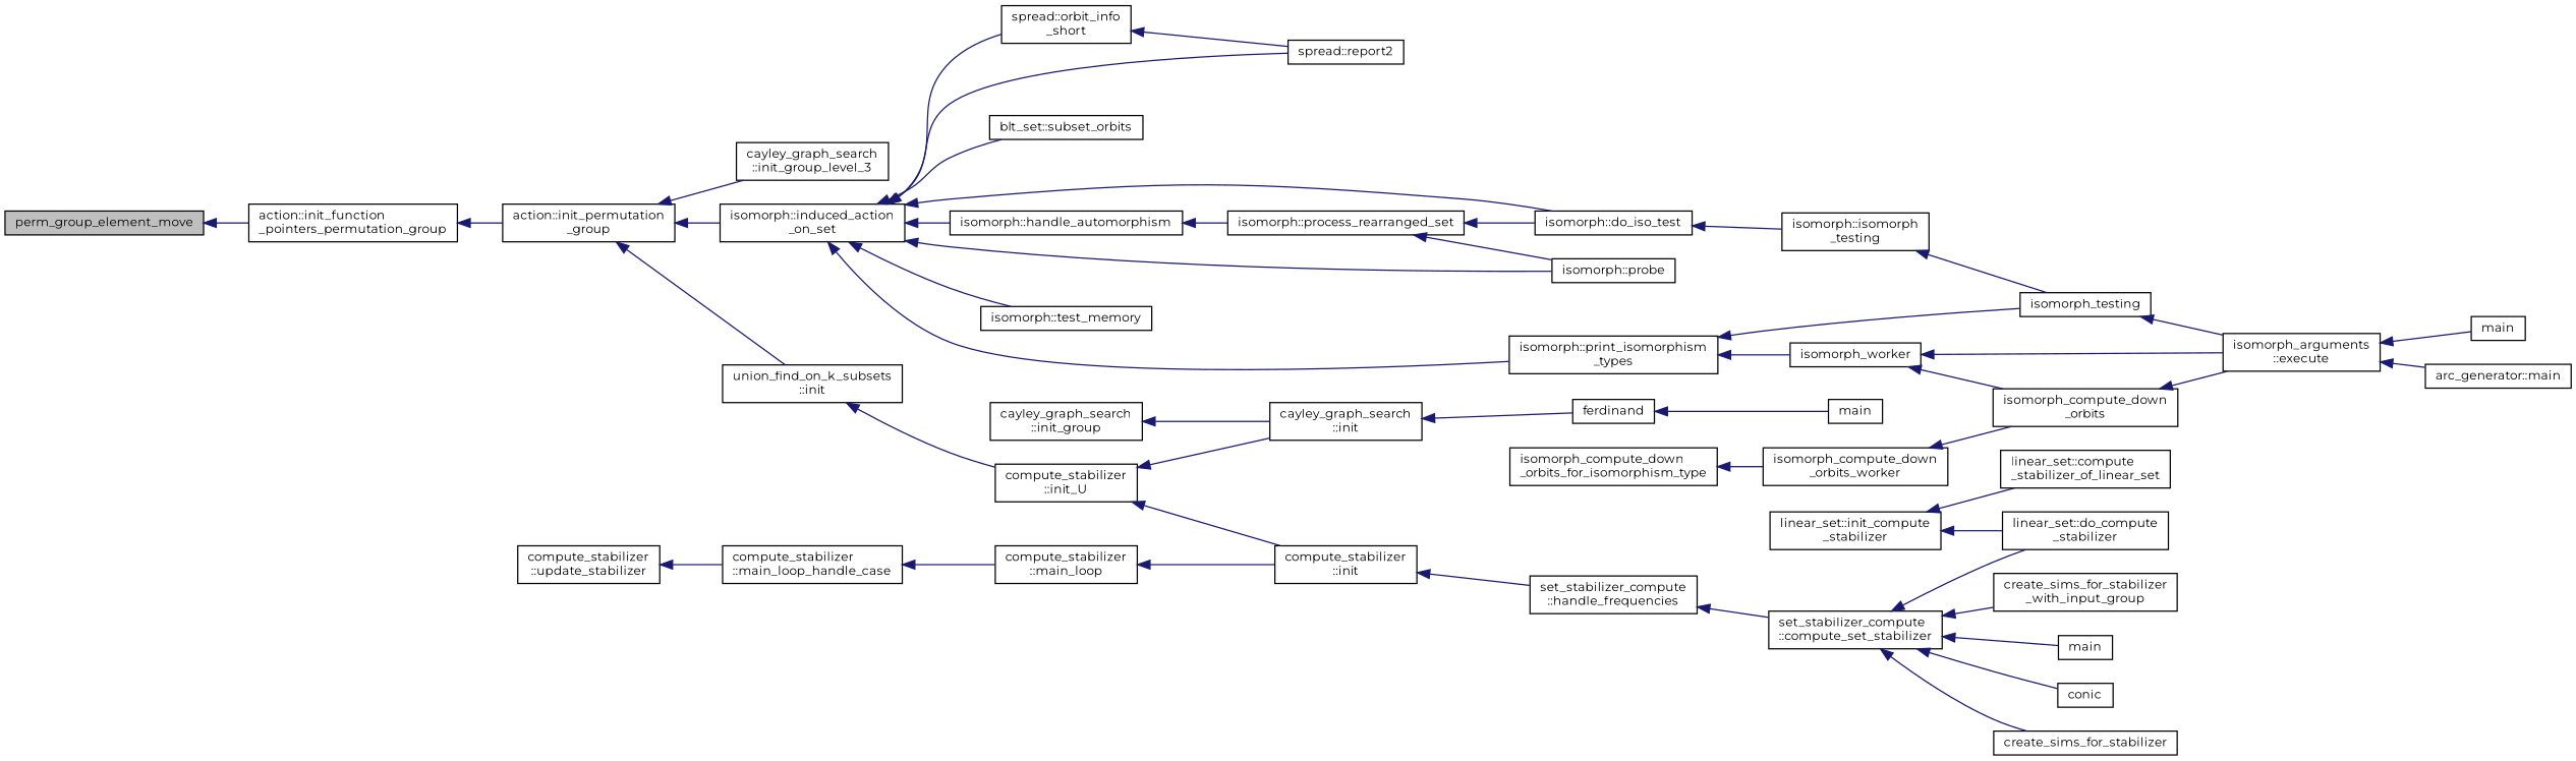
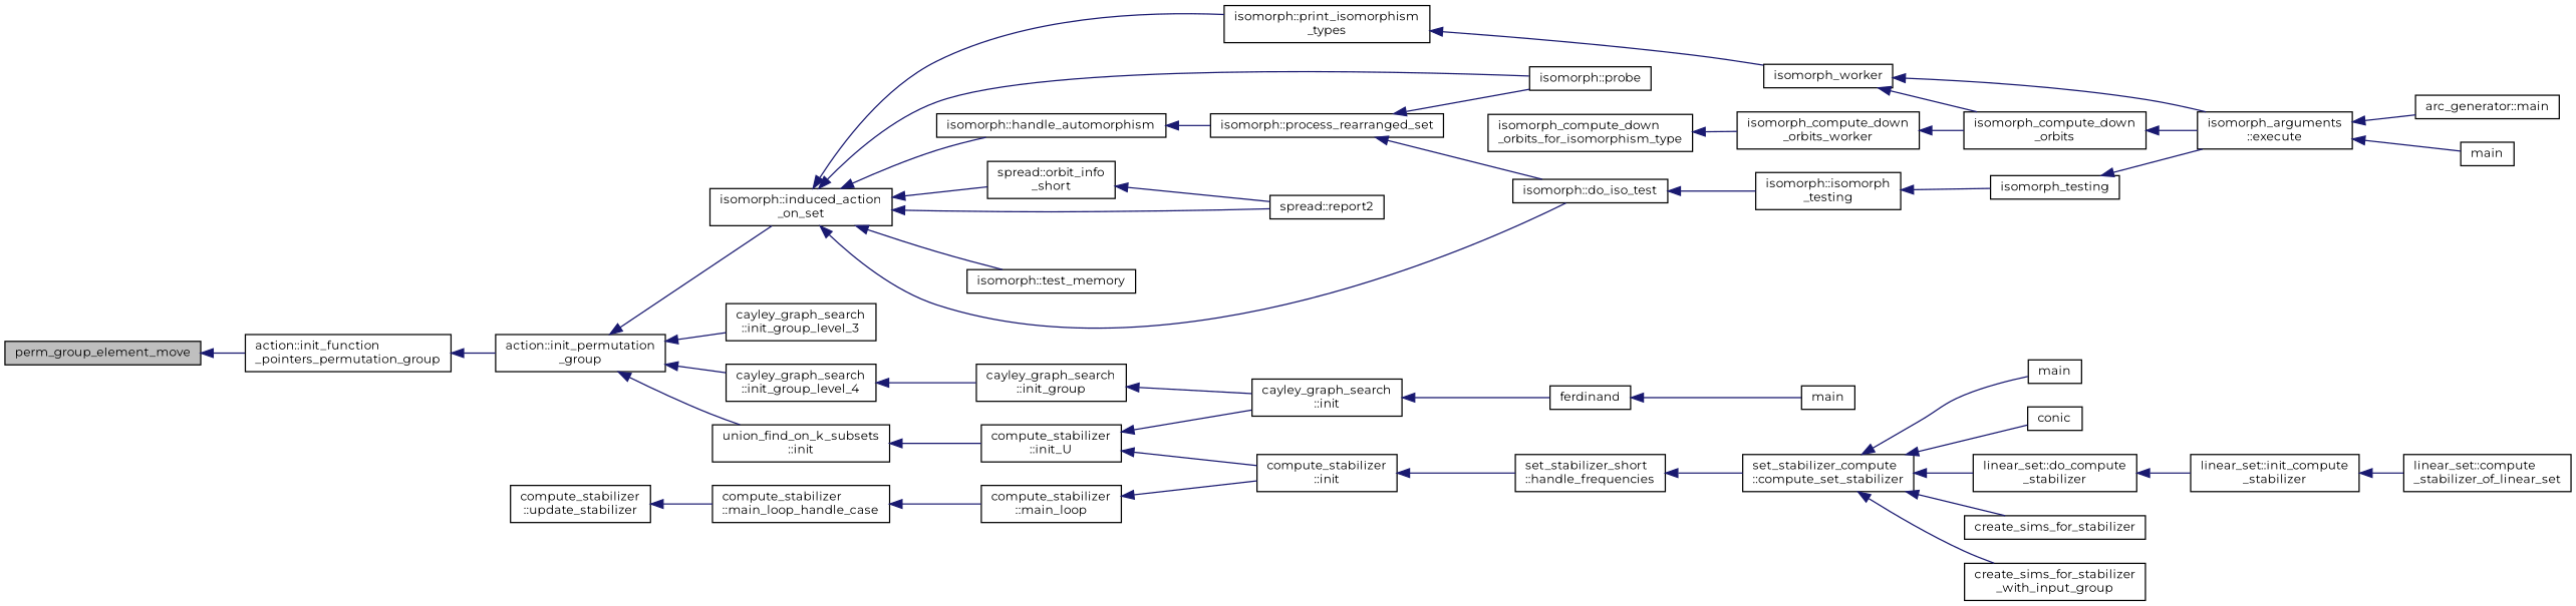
  digraph {
    fontname=Montserrat
    rankdir=LR
    node [color=black fillcolor=white fontname=Montserrat fontsize=10 shape=record style=filled]
    edge [color=midnightblue dir=back fontname=Montserrat fontsize=10 labelfontname=Helvetica labelfontsize=10 style=solid]
    n1 [fillcolor=grey75 fontcolor=black height=0.2 label=perm_group_element_move width=0.4]
    n2 [height=0.2 label="action::init_function\l_pointers_permutation_group" width=0.4]
    n3 [height=0.2 label="action::init_permutation\l_group" width=0.4]
    n4 [height=0.2 label="cayley_graph_search\l::init_group_level_3" width=0.4]
+   n5 [height=0.2 label="cayley_graph_search\l::init_group_level_4" width=0.4]
    n6 [height=0.2 label="union_find_on_k_subsets\l::init" width=0.4]
    n7 [height=0.2 label="isomorph::induced_action\l_on_set" width=0.4]
    n8 [height=0.2 label="cayley_graph_search\l::init_group" width=0.4]
    n9 [height=0.2 label="compute_stabilizer\l::init_U" width=0.4]
-   n10 [height=0.2 label="blt_set::subset_orbits" width=0.4]
    n11 [height=0.2 label="spread::report2" width=0.4]
    n12 [height=0.2 label="spread::orbit_info\l_short" width=0.4]
    n13 [height=0.2 label="isomorph::test_memory" width=0.4]
    n14 [height=0.2 label="isomorph::print_isomorphism\l_types" width=0.4]
    n15 [height=0.2 label="isomorph::probe" width=0.4]
    n16 [height=0.2 label="isomorph::do_iso_test" width=0.4]
    n17 [height=0.2 label="isomorph::handle_automorphism" width=0.4]
    n18 [height=0.2 label="cayley_graph_search\l::init" width=0.4]
    n19 [height=0.2 label=ferdinand width=0.4]
    n20 [height=0.2 label=main width=0.4]
    n21 [height=0.2 label="compute_stabilizer\l::init" width=0.4]
-   n22 [height=0.2 label="set_stabilizer_compute\l::handle_frequencies" width=0.4]
+   n22 [height=0.2 label="set_stabilizer_short\l::handle_frequencies" width=0.4]
    n23 [height=0.2 label="compute_stabilizer\l::update_stabilizer" width=0.4]
    n24 [height=0.2 label="compute_stabilizer\l::main_loop_handle_case" width=0.4]
    n25 [height=0.2 label="set_stabilizer_compute\l::compute_set_stabilizer" width=0.4]
    n26 [height=0.2 label=main width=0.4]
    n27 [height=0.2 label=conic width=0.4]
    n28 [height=0.2 label="linear_set::do_compute\l_stabilizer" width=0.4]
    n29 [height=0.2 label=create_sims_for_stabilizer width=0.4]
    n30 [height=0.2 label="create_sims_for_stabilizer\l_with_input_group" width=0.4]
    n31 [height=0.2 label="linear_set::init_compute\l_stabilizer" width=0.4]
    n32 [height=0.2 label="linear_set::compute\l_stabilizer_of_linear_set" width=0.4]
    n33 [height=0.2 label="compute_stabilizer\l::main_loop" width=0.4]
    n34 [height=0.2 label=isomorph_testing width=0.4]
    n35 [height=0.2 label=isomorph_worker width=0.4]
    n36 [height=0.2 label="isomorph_compute_down\l_orbits_for_isomorphism_type" width=0.4]
    n37 [height=0.2 label="isomorph_compute_down\l_orbits_worker" width=0.4]
    n38 [height=0.2 label="isomorph::isomorph\l_testing" width=0.4]
    n39 [height=0.2 label="isomorph::process_rearranged_set" width=0.4]
    n40 [height=0.2 label="isomorph_arguments\l::execute" width=0.4]
    n41 [height=0.2 label="isomorph_compute_down\l_orbits" width=0.4]
    n42 [height=0.2 label=main width=0.4]
    n43 [height=0.2 label="arc_generator::main" width=0.4]
    n1 -> n2
    n2 -> n3
    n3 -> n4
+   n3 -> n5
    n3 -> n6
    n3 -> n7
+   n5 -> n8
    n6 -> n9
-   n7 -> n10
    n7 -> n11
    n7 -> n12
    n7 -> n13
    n7 -> n14
    n7 -> n15
    n7 -> n16
    n7 -> n17
    n8 -> n18
    n9 -> n18
    n9 -> n21
    n12 -> n11
-   n14 -> n34
    n14 -> n35
    n16 -> n38
    n17 -> n39
    n18 -> n19
    n19 -> n20
    n21 -> n22
    n22 -> n25
    n23 -> n24
    n24 -> n33
    n25 -> n26
    n25 -> n27
    n25 -> n28
    n25 -> n29
    n25 -> n30
-   n31 -> n28
+   n28 -> n31
    n31 -> n32
    n33 -> n21
    n34 -> n40
    n35 -> n40
    n35 -> n41
    n36 -> n37
    n37 -> n41
    n38 -> n34
    n39 -> n15
    n39 -> n16
    n40 -> n42
    n40 -> n43
    n41 -> n40
  }
